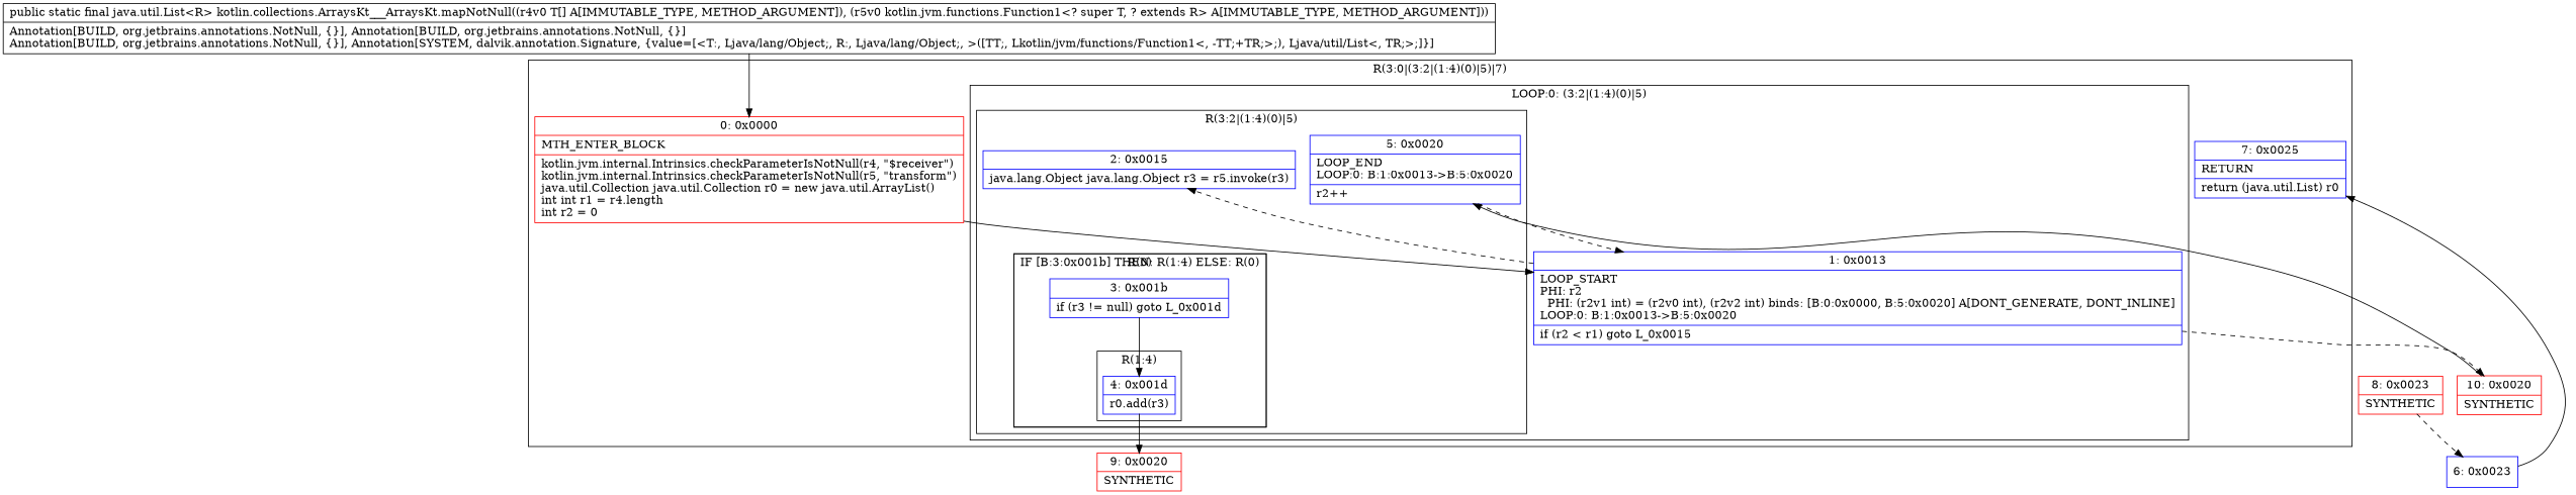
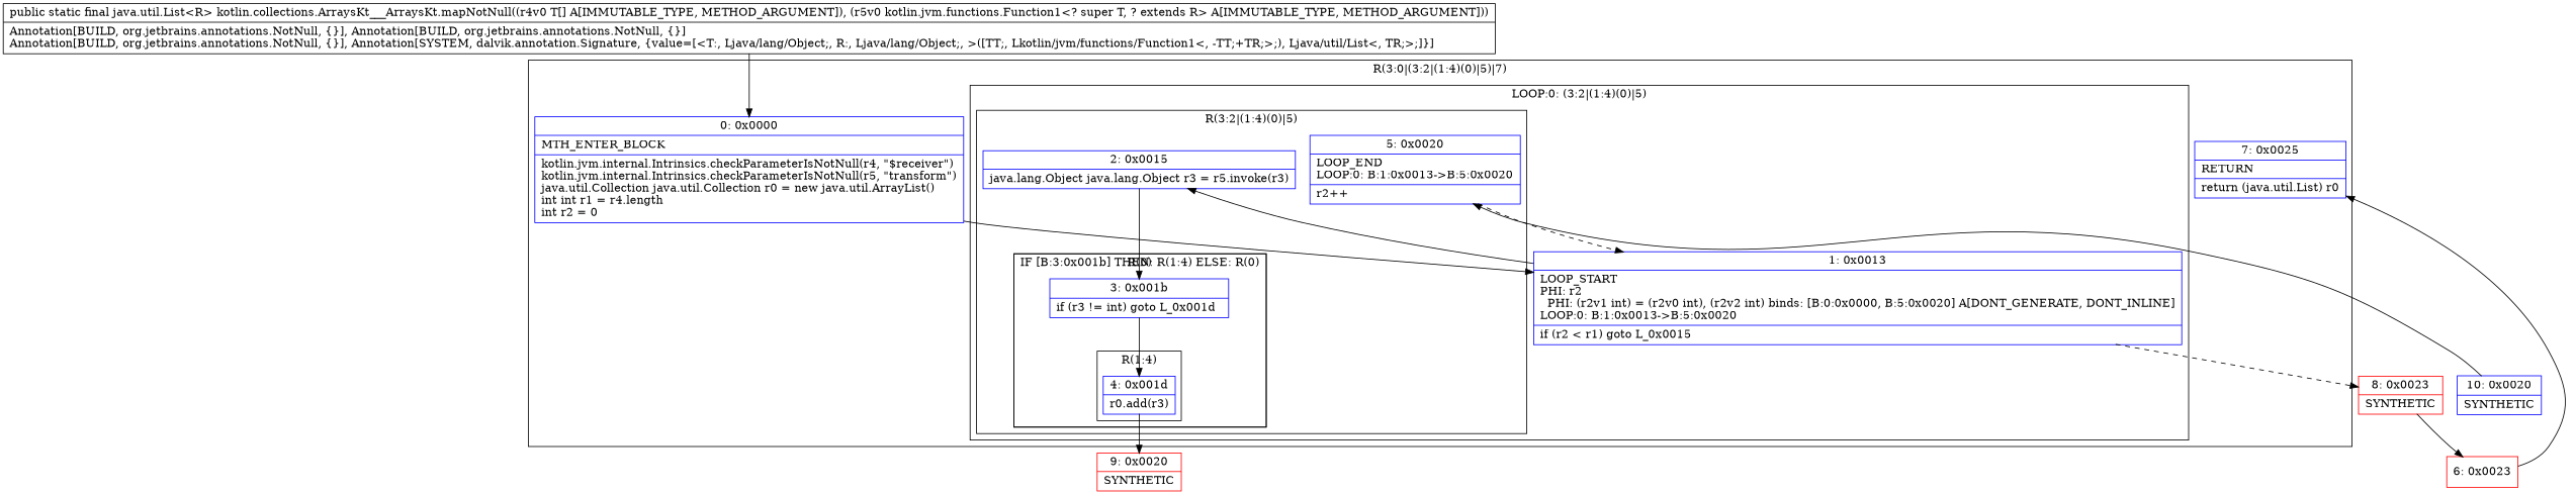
  digraph {
    node [color=blue shape=record]
    n1 [label="{4\:\ 0x001d|r0.add(r3)\l}"]
-   n2 [label="{3\:\ 0x001b|if (r3 != null) goto L_0x001d\l}"]
+   n2 [label="{3\:\ 0x001b|if (r3 != int) goto L_0x001d\l}"]
    n3 [label="{2\:\ 0x0015|java.lang.Object java.lang.Object r3 = r5.invoke(r3)\l}"]
    n4 [label="{5\:\ 0x0020|LOOP_END\lLOOP:0: B:1:0x0013\-\>B:5:0x0020\l|r2++\l}"]
    n5 [label="{1\:\ 0x0013|LOOP_START\lPHI: r2 \l  PHI: (r2v1 int) = (r2v0 int), (r2v2 int) binds: [B:0:0x0000, B:5:0x0020] A[DONT_GENERATE, DONT_INLINE]\lLOOP:0: B:1:0x0013\-\>B:5:0x0020\l|if (r2 \< r1) goto L_0x0015\l}"]
-   n6 [color=red label="{0\:\ 0x0000|MTH_ENTER_BLOCK\l|kotlin.jvm.internal.Intrinsics.checkParameterIsNotNull(r4, \"$receiver\")\lkotlin.jvm.internal.Intrinsics.checkParameterIsNotNull(r5, \"transform\")\ljava.util.Collection java.util.Collection r0 = new java.util.ArrayList()\lint int r1 = r4.length\lint r2 = 0\l}"]
+   n6 [label="{0\:\ 0x0000|MTH_ENTER_BLOCK\l|kotlin.jvm.internal.Intrinsics.checkParameterIsNotNull(r4, \"$receiver\")\lkotlin.jvm.internal.Intrinsics.checkParameterIsNotNull(r5, \"transform\")\ljava.util.Collection java.util.Collection r0 = new java.util.ArrayList()\lint int r1 = r4.length\lint r2 = 0\l}"]
    n7 [label="{7\:\ 0x0025|RETURN\l|return (java.util.List) r0\l}"]
    n8 [color=red label="{9\:\ 0x0020|SYNTHETIC\l}"]
    n9 [color=red label="{8\:\ 0x0023|SYNTHETIC\l}"]
-   n10 [label="{6\:\ 0x0023}"]
-   n11 [color=red label="{10\:\ 0x0020|SYNTHETIC\l}"]
+   n10 [color=red label="{6\:\ 0x0023}"]
+   n11 [label="{10\:\ 0x0020|SYNTHETIC\l}"]
    n12 [label="{public static final java.util.List\<R\> kotlin.collections.ArraysKt___ArraysKt.mapNotNull((r4v0 T[] A[IMMUTABLE_TYPE, METHOD_ARGUMENT]), (r5v0 kotlin.jvm.functions.Function1\<? super T, ? extends R\> A[IMMUTABLE_TYPE, METHOD_ARGUMENT]))  | Annotation[BUILD, org.jetbrains.annotations.NotNull, \{\}], Annotation[BUILD, org.jetbrains.annotations.NotNull, \{\}]\lAnnotation[BUILD, org.jetbrains.annotations.NotNull, \{\}], Annotation[SYSTEM, dalvik.annotation.Signature, \{value=[\<T:, Ljava\/lang\/Object;, R:, Ljava\/lang\/Object;, \>([TT;, Lkotlin\/jvm\/functions\/Function1\<, \-TT;+TR;\>;), Ljava\/util\/List\<, TR;\>;]\}]\l}" color=""]
    subgraph cluster_1 {
      label="R(3:0|(3:2|(1:4)(0)|5)|7)"
      n6
      n7
      subgraph cluster_2 {
        label="LOOP:0: (3:2|(1:4)(0)|5)"
        n5
        subgraph cluster_3 {
          label="R(3:2|(1:4)(0)|5)"
          n3
          n4
          subgraph cluster_4 {
            label="IF [B:3:0x001b] THEN: R(1:4) ELSE: R(0)"
            n2
            subgraph cluster_5 {
              label="R(1:4)"
              n1
            }
            subgraph cluster_6 {
              label="R(0)"
            }
          }
        }
      }
    }
    n1 -> n8
    n2 -> n1
+   n3 -> n2
    n4 -> n5 [style=dashed]
-   n5 -> n3 [style=dashed]
-   n5 -> n11 [style=dashed]
+   n5 -> n3
+   n5 -> n9 [style=dashed]
    n6 -> n5
-   n9 -> n10 [style=dashed]
+   n9 -> n10
    n10 -> n7
    n11 -> n4
    n12 -> n6
  }
